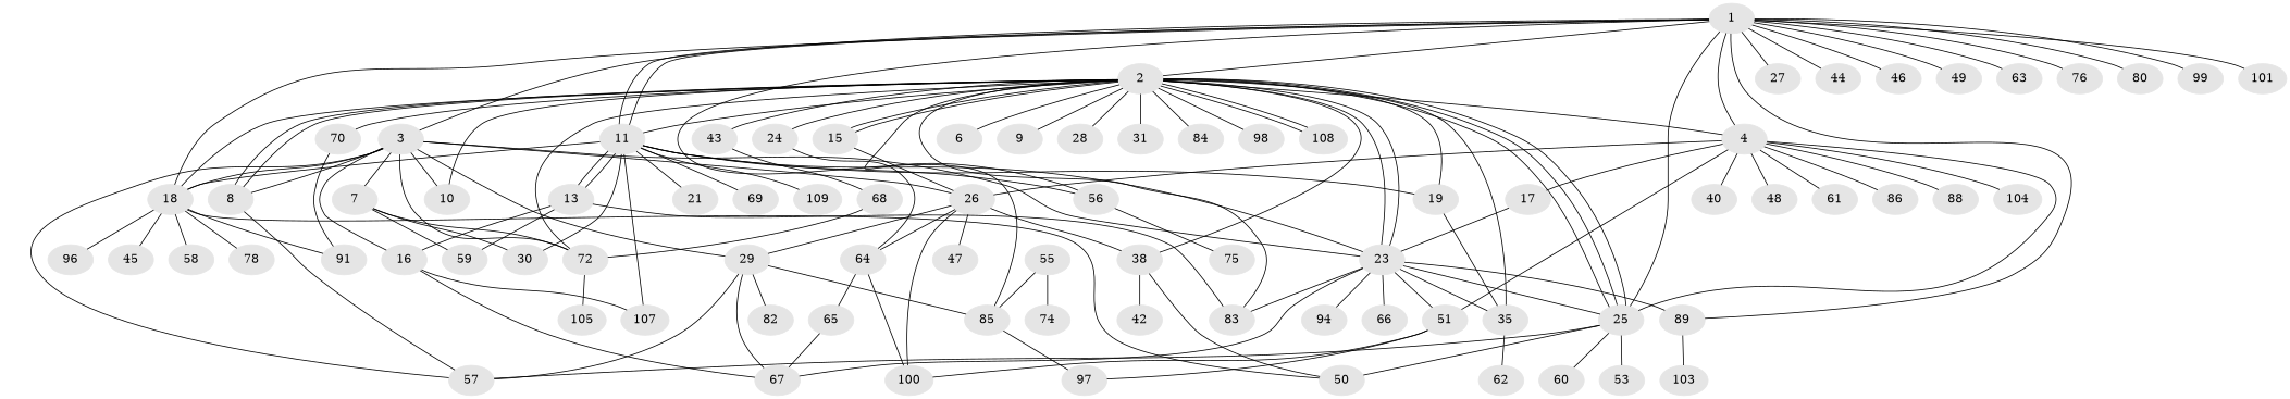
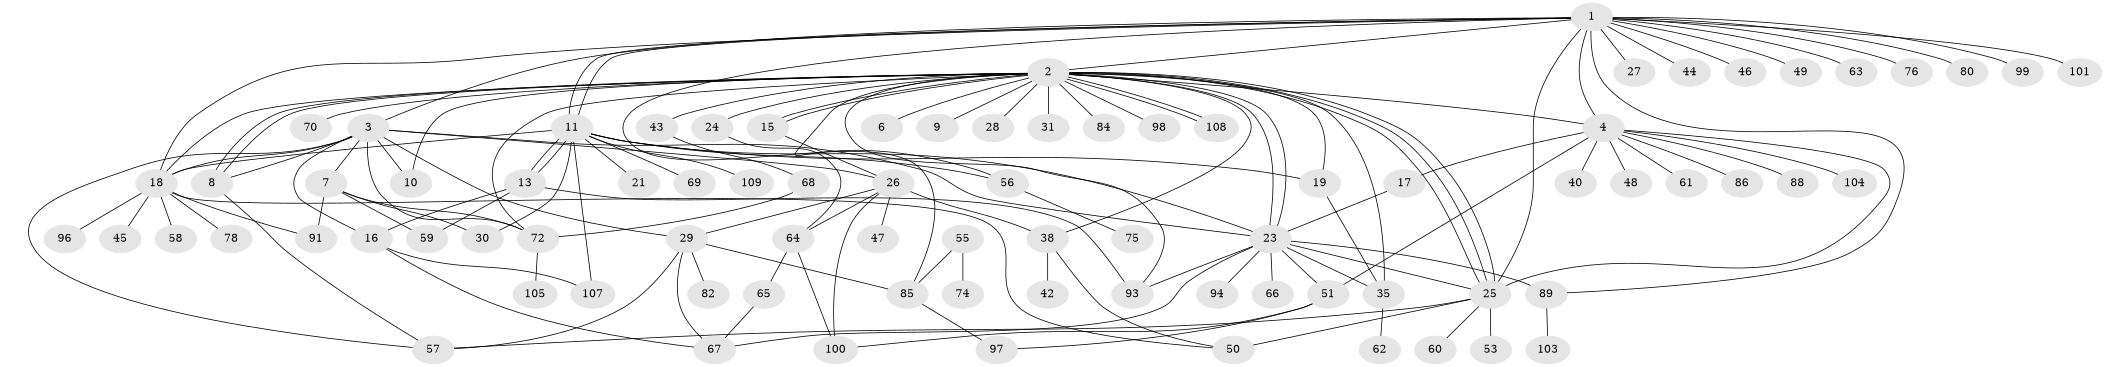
  graph {
    node [color=gray90 style=filled]
    1 [super="+20"]
    2 [super="+5"]
    3 [super="+79"]
    4 [super="+34"]
    11 [super="+12"]
    18 [super="+37"]
    25 [super="+106"]
    27
    44
    46
    49
    63
    76
    80
    85 [super="+92"]
    89
    99
    101
    6
    8 [super="+14"]
    9 [super="+22"]
    10 [super="+73"]
    15 [super="+77"]
    19 [super="+52"]
    23 [super="+36"]
    24
    28
    31
    35
    38
    43 [super="+71"]
    56
    70
    72 [super="+87"]
-   83
+   83 [label=93]
    84
    98
    108
    7 [super="+81"]
    16
    26 [super="+33"]
    29 [super="+39"]
    57
    17 [super="+32"]
    40
    48
    51 [super="+93"]
    61
    86
    88
    104
    30
    13
    21
    69
    107
    109
    91
    45
    50 [super="+90"]
    58
    78
    96
    53
    60
    97
    103
    67
    66
    94
    64 [super="+95"]
    62
    42
    68
    75
    105
    59 [super="+102"]
    47
    100
    82
    65
    55
    74
    1 -- 2 [weight=2]
    1 -- 3
    1 -- 4
    1 -- 11
    1 -- 11
    1 -- 18
    1 -- 25
    1 -- 27
    1 -- 44
    1 -- 46
    1 -- 49
    1 -- 63
    1 -- 76
    1 -- 80
    1 -- 85
    1 -- 89
    1 -- 99
    1 -- 101
    2 -- 4
-   2 -- 11
    2 -- 18 [weight=2]
    2 -- 25
    2 -- 25
    2 -- 25
    2 -- 6
    2 -- 8
    2 -- 8
    2 -- 9
    2 -- 10
    2 -- 15
    2 -- 15
    2 -- 19 [weight=2]
    2 -- 23 [weight=2]
    2 -- 23
    2 -- 24
    2 -- 28
    2 -- 31
    2 -- 35
    2 -- 38
    2 -- 43
    2 -- 56
    2 -- 70
    2 -- 72
    2 -- 83
    2 -- 84
    2 -- 98
    2 -- 108
    2 -- 108
    3 -- 18
    3 -- 8
    3 -- 10
    3 -- 23
    3 -- 72
    3 -- 7
    3 -- 16
    3 -- 26
    3 -- 29
    3 -- 57
    4 -- 25
-   4 -- 26
    4 -- 17
    4 -- 40
    4 -- 48
    4 -- 51
    4 -- 61
    4 -- 86
    4 -- 88
    4 -- 104
    11 -- 18
    11 -- 19
    11 -- 23
    11 -- 56
    11 -- 30
    11 -- 13
    11 -- 13
    11 -- 21
    11 -- 69
    11 -- 107
    11 -- 109
    18 -- 91
    18 -- 45
    18 -- 50
    18 -- 58
    18 -- 78
    18 -- 96
    25 -- 57
    25 -- 50 [weight=2]
    25 -- 53
    25 -- 60
    85 -- 97
    89 -- 103
    8 -- 57
    15 -- 26
    19 -- 35
    23 -- 25
    23 -- 89 [weight=2]
    23 -- 35
    23 -- 83
    23 -- 51
    23 -- 67
    23 -- 66
    23 -- 94
    24 -- 64
    35 -- 62
    38 -- 50
    38 -- 42
    43 -- 68
    56 -- 75
    72 -- 105
    7 -- 72
    7 -- 30
-   70 -- 91
+   7 -- 91
    7 -- 59
    16 -- 107
    16 -- 67
    26 -- 38
    26 -- 29
    26 -- 64
    26 -- 47
    26 -- 100
    29 -- 85
    29 -- 57
    29 -- 67
    29 -- 82
    17 -- 23
    51 -- 97
    51 -- 100
    13 -- 83
    13 -- 16
    13 -- 59
    64 -- 100
    64 -- 65
    68 -- 72
    65 -- 67
    55 -- 85
    55 -- 74
  }
